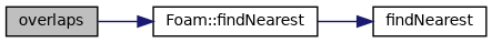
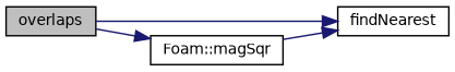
  digraph {
    rankdir=LR
    node [color=black fontname=Helvetica fontsize=10 shape=record]
    edge [color=midnightblue fontname=Helvetica fontsize=10 labelfontname=Helvetica labelfontsize=10 style=solid]
    n1 [fillcolor=grey75 fontcolor=black height=0.2 label=overlaps style=filled width=0.4]
    n2 [height=0.2 label=findNearest width=0.4]
-   n3 [height=0.2 label="Foam::findNearest" width=0.4]
+   n3 [height=0.2 label="Foam::magSqr" width=0.4]
+   n1 -> n2
    n1 -> n3
    n3 -> n2
  }
